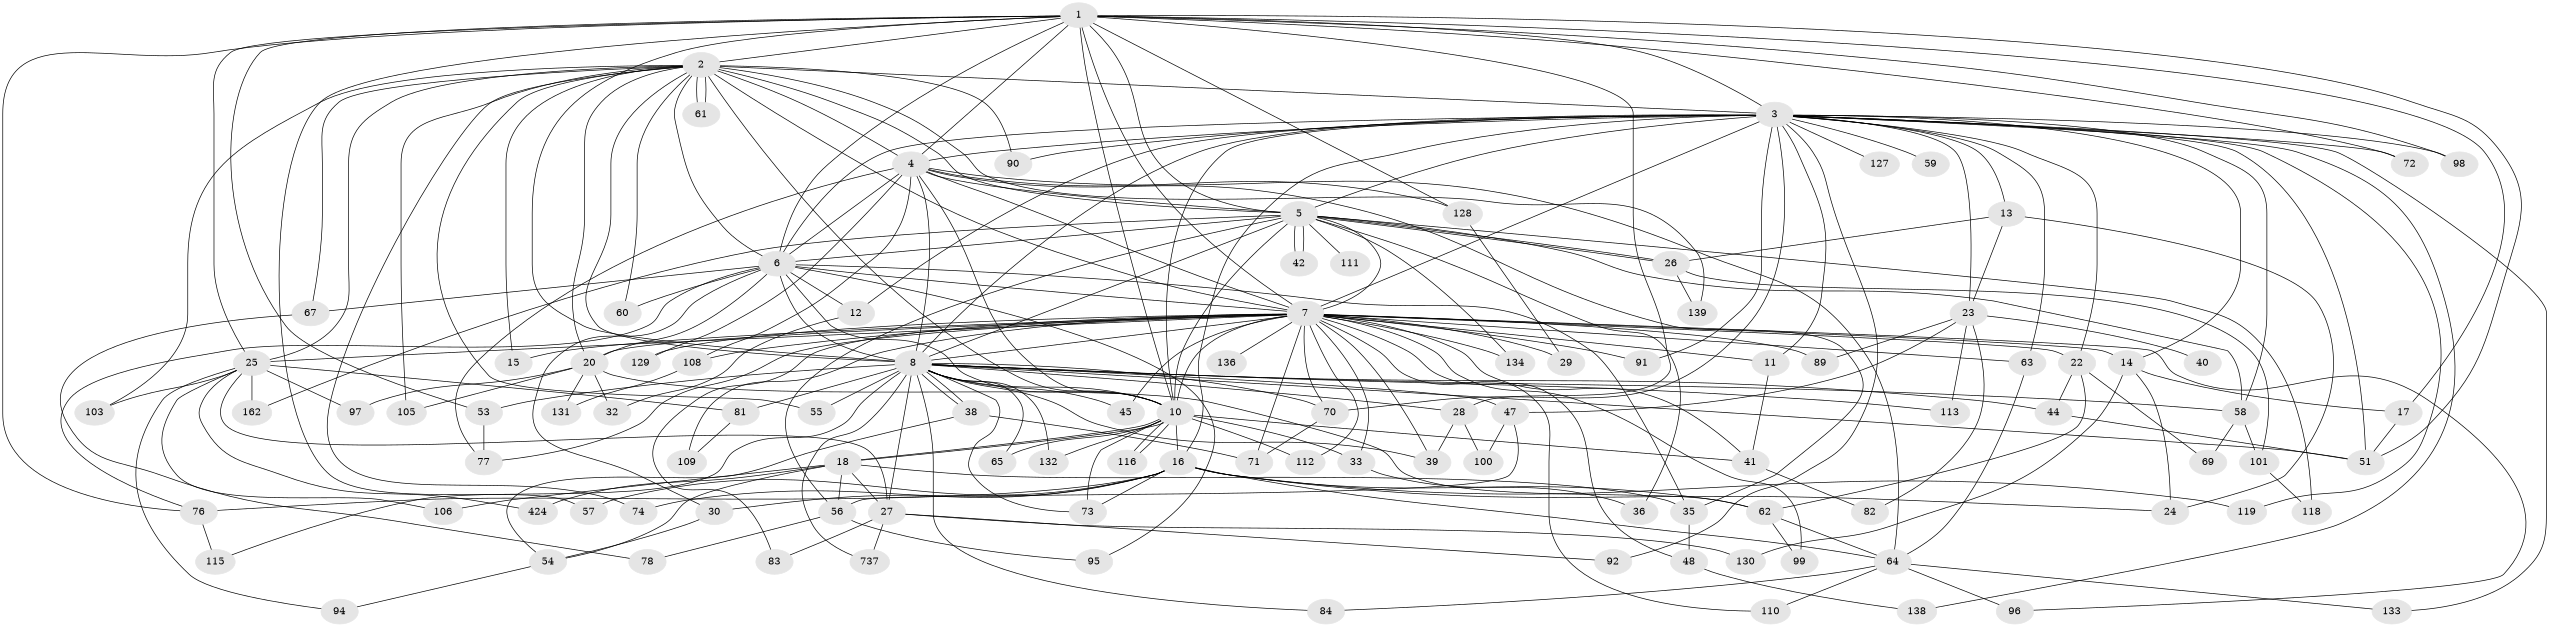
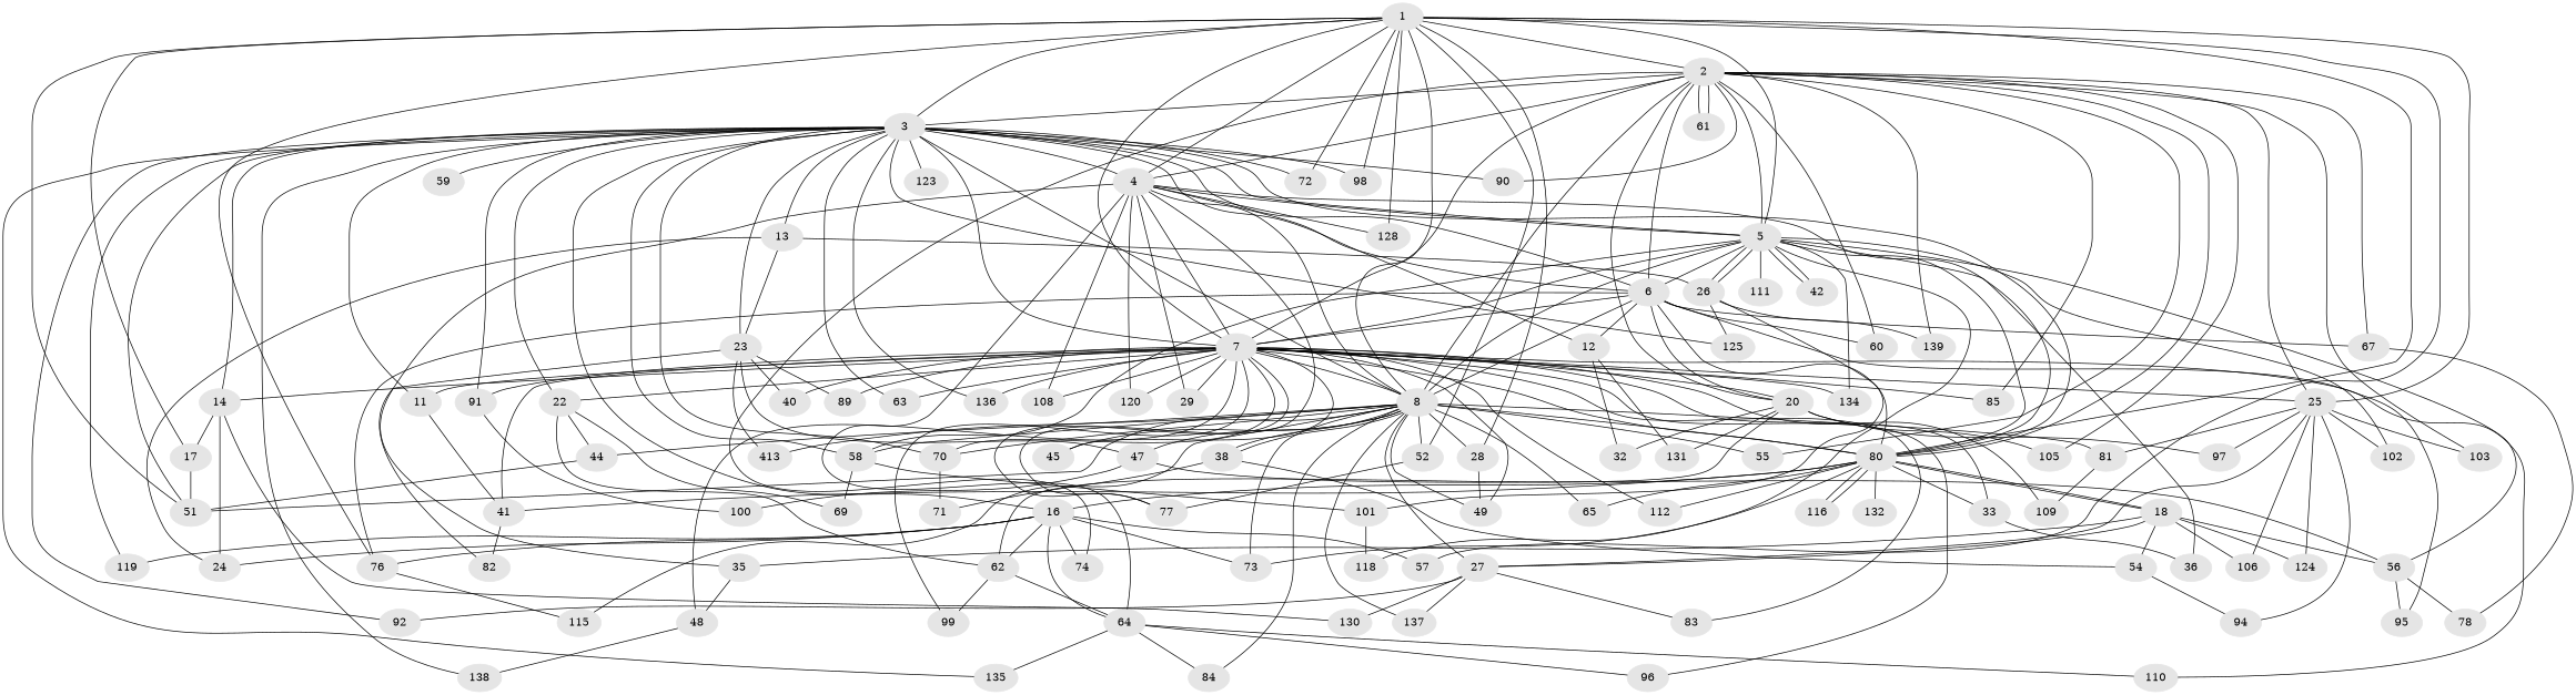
  graph {
    node [color=gray90 style=filled]
    1 [super="+117"]
    2 [super="+93"]
    3 [super="+9"]
    4 [super="+66"]
    5 [super="+31"]
    6
    7 [super="+19"]
    8 [super="+107"]
-   10 [super="+75"]
+   10 [super="+75" label=80]
    17
    25 [super="+121"]
    28 [super="+123"]
-   53 [super="+85"]
+   53 [super="+85" label=52]
    57
    72
    76 [super="+79"]
    98
    128
    51 [super="+104"]
-   15
+   15 [label=85]
    20 [super="+37"]
    55
    60
    61
    67
    74
    90
    103
    105 [super="+126"]
    139
-   127
+   127 [label=123]
    11
    12
    13
    14 [super="+39"]
    16 [super="+21"]
    22
    23 [super="+46"]
    58 [super="+114"]
    59
    63
    70 [super="+88"]
    91
    92
    119
-   133
+   125
+   133 [label=135]
    136
    138
    29
    35 [super="+135"]
    64 [super="+87"]
    77
    108
-   129
+   129 [label=120]
    111
    26 [super="+50"]
    36
    42
    56 [super="+80"]
-   102 [label=162]
+   102
    118
    134
-   30 [super="+86"]
    95
    33
    40
    41
    45
    48
-   49 [label=39]
+   49
    83
    89
    96
    99
    109
    110
    112
    27 [super="+34"]
    38
    44
    47
    65
    73 [super="+122"]
    81
    84
-   113
+   113 [label=413]
    115
    132
-   137 [label=737]
+   137
    18
    116
    106
-   124 [label=424]
+   124
    97
    94
    100
    32 [super="+68"]
    62 [super="+120"]
    131
    78
    24 [super="+43"]
    130
    69
    82
    101
    71
    54
    1 -- 2
    1 -- 3 [weight=2]
    1 -- 4
    1 -- 5
-   1 -- 6
    1 -- 7
    1 -- 8
    1 -- 10 [weight=2]
    1 -- 17
    1 -- 25
    1 -- 28
    1 -- 53
    1 -- 57
    1 -- 72
    1 -- 76
    1 -- 98
    1 -- 128
    1 -- 51
    2 -- 3 [weight=2]
    2 -- 4 [weight=2]
    2 -- 5
    2 -- 6
    2 -- 7
    2 -- 8
    2 -- 10
    2 -- 25
    2 -- 15
    2 -- 20
    2 -- 55
    2 -- 60
    2 -- 61
    2 -- 61
    2 -- 67
    2 -- 74
    2 -- 90
    2 -- 103
    2 -- 105
    2 -- 139
    3 -- 4 [weight=2]
    3 -- 5 [weight=2]
    3 -- 6 [weight=2]
    3 -- 7 [weight=2]
    3 -- 8 [weight=2]
    3 -- 10 [weight=2]
    3 -- 72
    3 -- 98
    3 -- 51
    3 -- 90
    3 -- 127
    3 -- 11
    3 -- 12
    3 -- 13 [weight=2]
    3 -- 14
    3 -- 16
    3 -- 22
    3 -- 23 [weight=2]
    3 -- 58
    3 -- 59 [weight=2]
    3 -- 63
    3 -- 70
    3 -- 91
    3 -- 92
    3 -- 119
+   3 -- 125
    3 -- 133
+   3 -- 136
    3 -- 138
    4 -- 5
    4 -- 6
    4 -- 7
    4 -- 8
    4 -- 10
    4 -- 128
-   128 -- 29
+   4 -- 29
    4 -- 35
    4 -- 64
    4 -- 77
    4 -- 108
    4 -- 129
    5 -- 6 [weight=2]
    5 -- 7
    5 -- 8
    5 -- 10
    5 -- 58
    5 -- 111
    5 -- 26
    5 -- 26
    5 -- 36
    5 -- 42
    5 -- 42
    5 -- 56
    5 -- 102
    5 -- 118
    5 -- 134
    6 -- 7
    6 -- 8
    6 -- 10
    6 -- 76
    6 -- 20
    6 -- 60
    6 -- 67
    6 -- 12
-   6 -- 35
-   6 -- 30
    6 -- 95
    7 -- 8 [weight=2]
    7 -- 10
    7 -- 25
    7 -- 15
    7 -- 20
    7 -- 11
    7 -- 14
    7 -- 22
    7 -- 63
    7 -- 70
    7 -- 91
    7 -- 136
    7 -- 29
    7 -- 77
    7 -- 108
    7 -- 129
    7 -- 134
    7 -- 33
-   7 -- 71
+   7 -- 40
    7 -- 41
    7 -- 45
    7 -- 48
    7 -- 49
    7 -- 83
    7 -- 89
    7 -- 96
    7 -- 99
    7 -- 109
    7 -- 110
    7 -- 112
    8 -- 10
    8 -- 28
    8 -- 53
    8 -- 51
    8 -- 55
    8 -- 58
    8 -- 70
    8 -- 45
    8 -- 49
    8 -- 27
    8 -- 38
    8 -- 38
    8 -- 44
    8 -- 47
    8 -- 65
    8 -- 73
    8 -- 81
    8 -- 84
    8 -- 113
    8 -- 115
-   8 -- 132
    8 -- 137
    10 -- 16 [weight=2]
    10 -- 33
    10 -- 41
    10 -- 112
    10 -- 65
    10 -- 73
    10 -- 132
    10 -- 18
    10 -- 18
    10 -- 116
    10 -- 116
    17 -- 51
    25 -- 103
    25 -- 102
    25 -- 27
    25 -- 81
    25 -- 106
    25 -- 124
    25 -- 97
    25 -- 94
    28 -- 49
-   28 -- 100
+   91 -- 100
    53 -- 77
    76 -- 115
    20 -- 105
    20 -- 97
    20 -- 32 [weight=2]
    20 -- 62
    20 -- 131
    67 -- 78
    11 -- 41
    12 -- 32
    13 -- 23
    13 -- 26
    13 -- 24
    14 -- 17
    14 -- 24
    14 -- 130
    16 -- 57
    16 -- 76
    16 -- 74
    16 -- 119
    16 -- 64
-   16 -- 30
    16 -- 73
    16 -- 62
    16 -- 24
    22 -- 44
    22 -- 62
    22 -- 69
    23 -- 40
    23 -- 89
    23 -- 47
    23 -- 113
    23 -- 82
    58 -- 69
    58 -- 101
-   63 -- 64
    70 -- 71
    35 -- 48
    64 -- 133
    64 -- 96
    64 -- 110
    64 -- 84
-   108 -- 131
+   12 -- 131
    26 -- 139
+   26 -- 125
    26 -- 101
    56 -- 95
    56 -- 78
-   30 -- 54
    33 -- 36
    41 -- 82
    48 -- 138
    27 -- 92
    27 -- 83
    27 -- 137
    27 -- 130
    38 -- 71
    38 -- 54
    44 -- 51
    47 -- 56
    47 -- 100
    81 -- 109
    18 -- 35
    18 -- 56
    18 -- 27
    18 -- 106
    18 -- 124
    18 -- 54
    62 -- 64
    62 -- 99
    101 -- 118
    54 -- 94
  }
